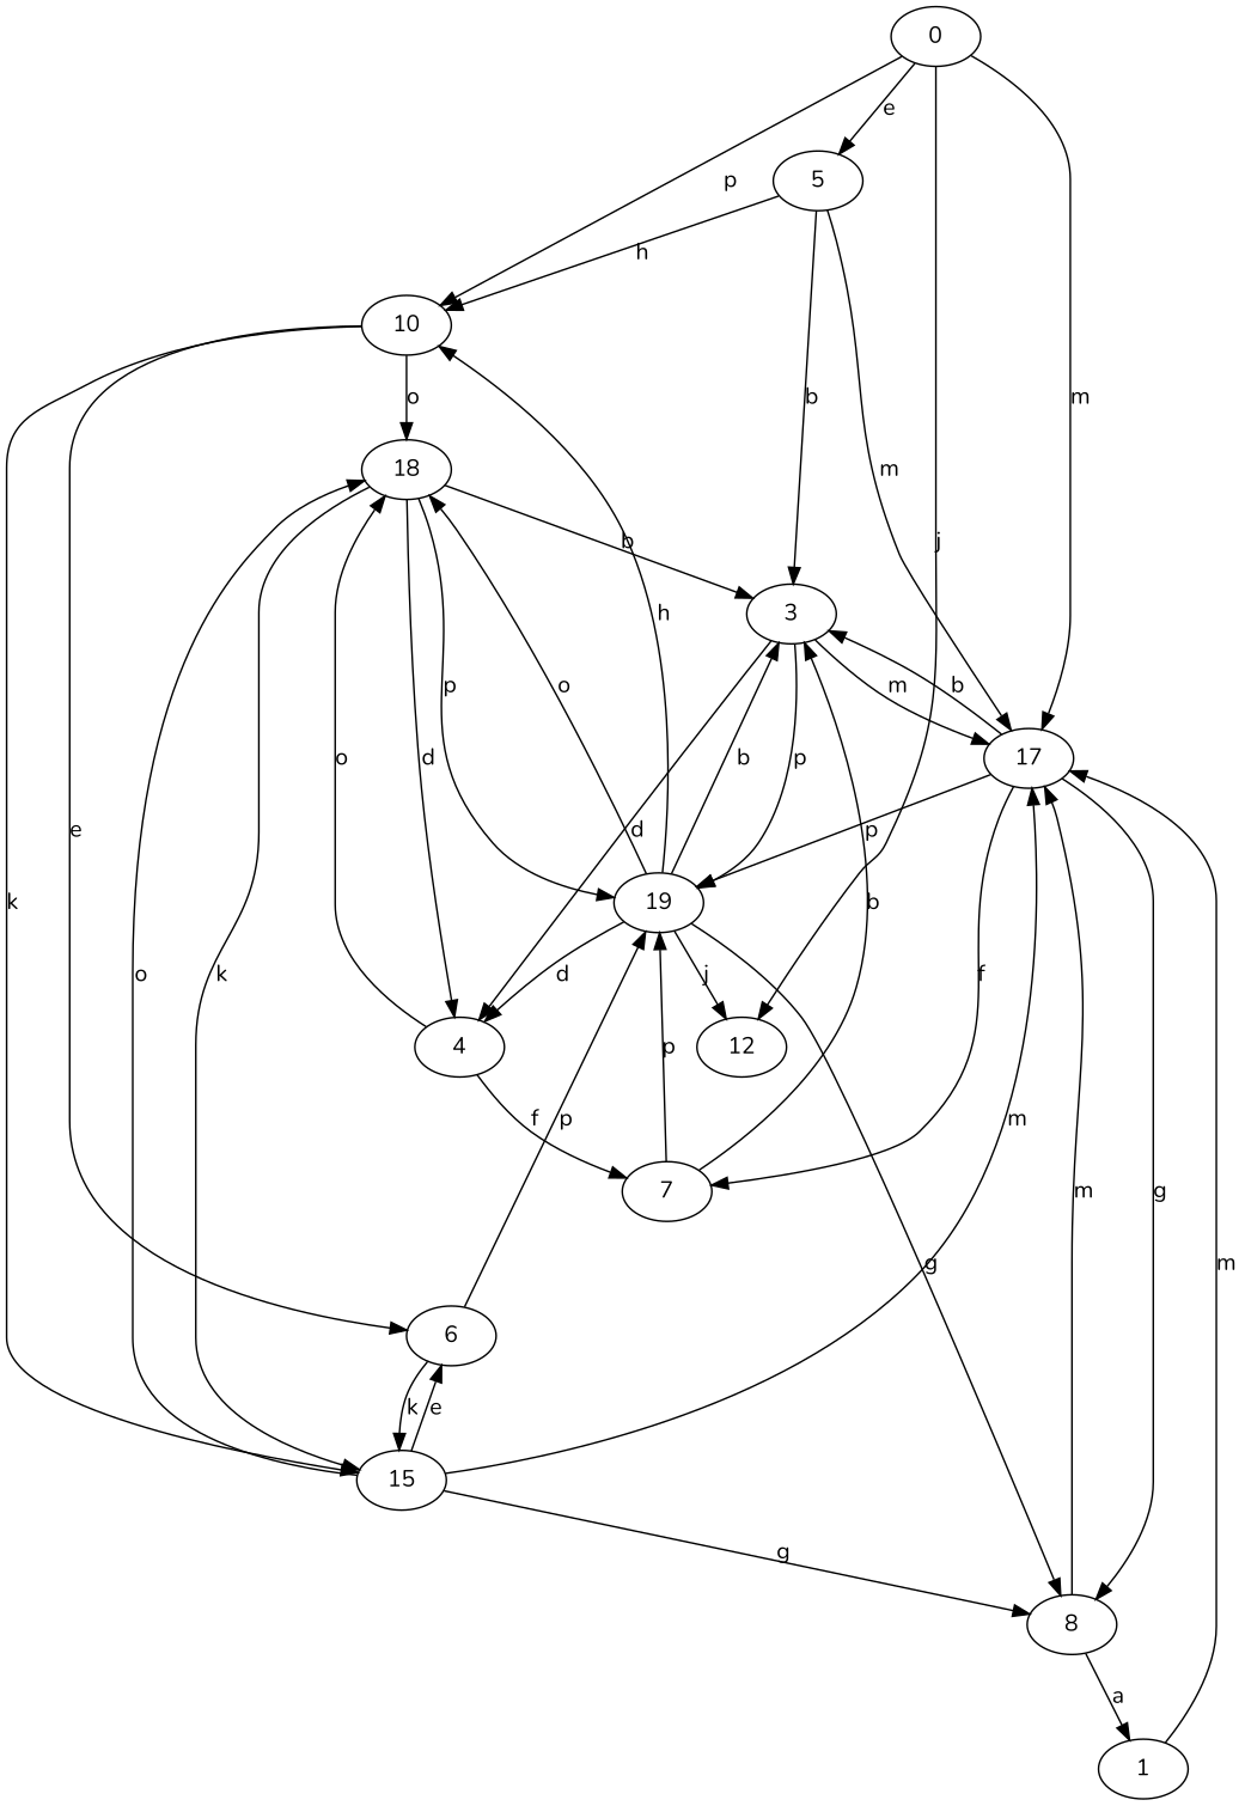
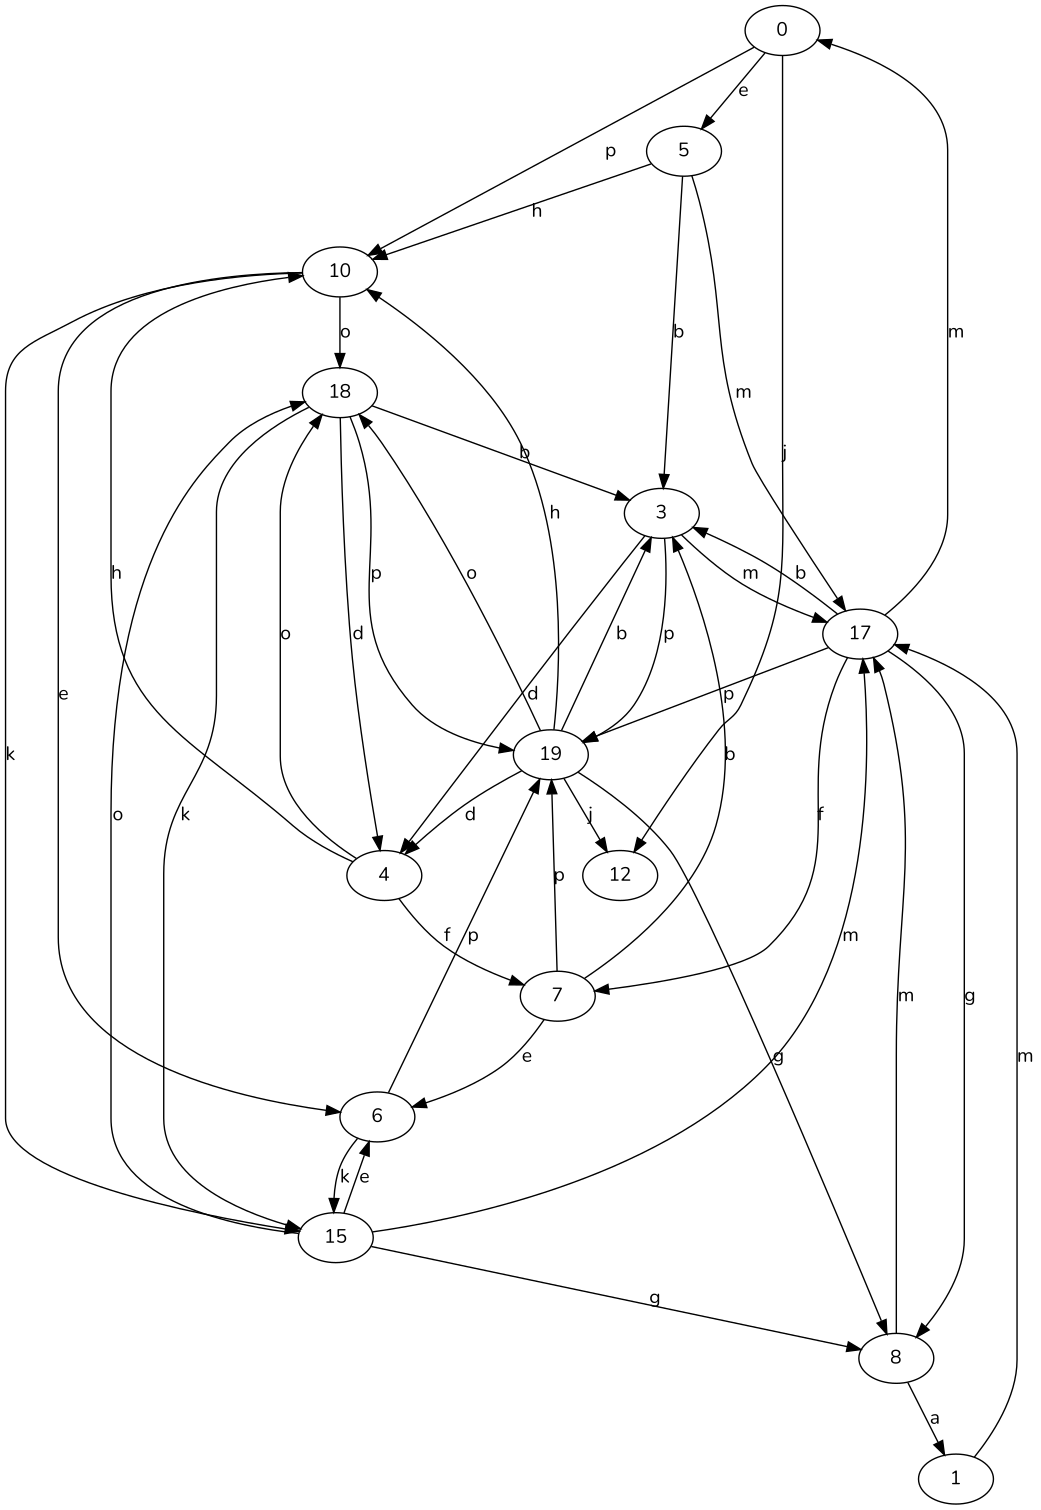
  strict digraph {
    fontname=Nunito
    node [fontname=Nunito]
    edge [fontname=Nunito]
    0
    5
    10
    12
    17
    3
    18
    6
    15
    19
    7
    8
    4
    1
    0 -> 5 [label=e]
    0 -> 10 [label=p]
    0 -> 12 [label=j]
-   0 -> 17 [label=m]
+   17 -> 0 [label=m]
    5 -> 10 [label=h]
    5 -> 17 [label=m]
    5 -> 3 [label=b]
    10 -> 18 [label=o]
    10 -> 6 [label=e]
    10 -> 15 [label=k]
    17 -> 3 [label=b]
    17 -> 19 [label=p]
    17 -> 7 [label=f]
    17 -> 8 [label=g]
    3 -> 17 [label=m]
    3 -> 19 [label=p]
    3 -> 4 [label=d]
    18 -> 3 [label=b]
    18 -> 15 [label=k]
    18 -> 19 [label=p]
    18 -> 4 [label=d]
    6 -> 15 [label=k]
    6 -> 19 [label=p]
    15 -> 17 [label=m]
    15 -> 18 [label=o]
    15 -> 6 [label=e]
    15 -> 8 [label=g]
    19 -> 10 [label=h]
    19 -> 12 [label=j]
    19 -> 3 [label=b]
    19 -> 18 [label=o]
    19 -> 8 [label=g]
    19 -> 4 [label=d]
    7 -> 3 [label=b]
+   7 -> 6 [label=e]
    7 -> 19 [label=p]
    8 -> 17 [label=m]
    8 -> 1 [label=a]
+   4 -> 10 [label=h]
    4 -> 18 [label=o]
    4 -> 7 [label=f]
    1 -> 17 [label=m]
  }
